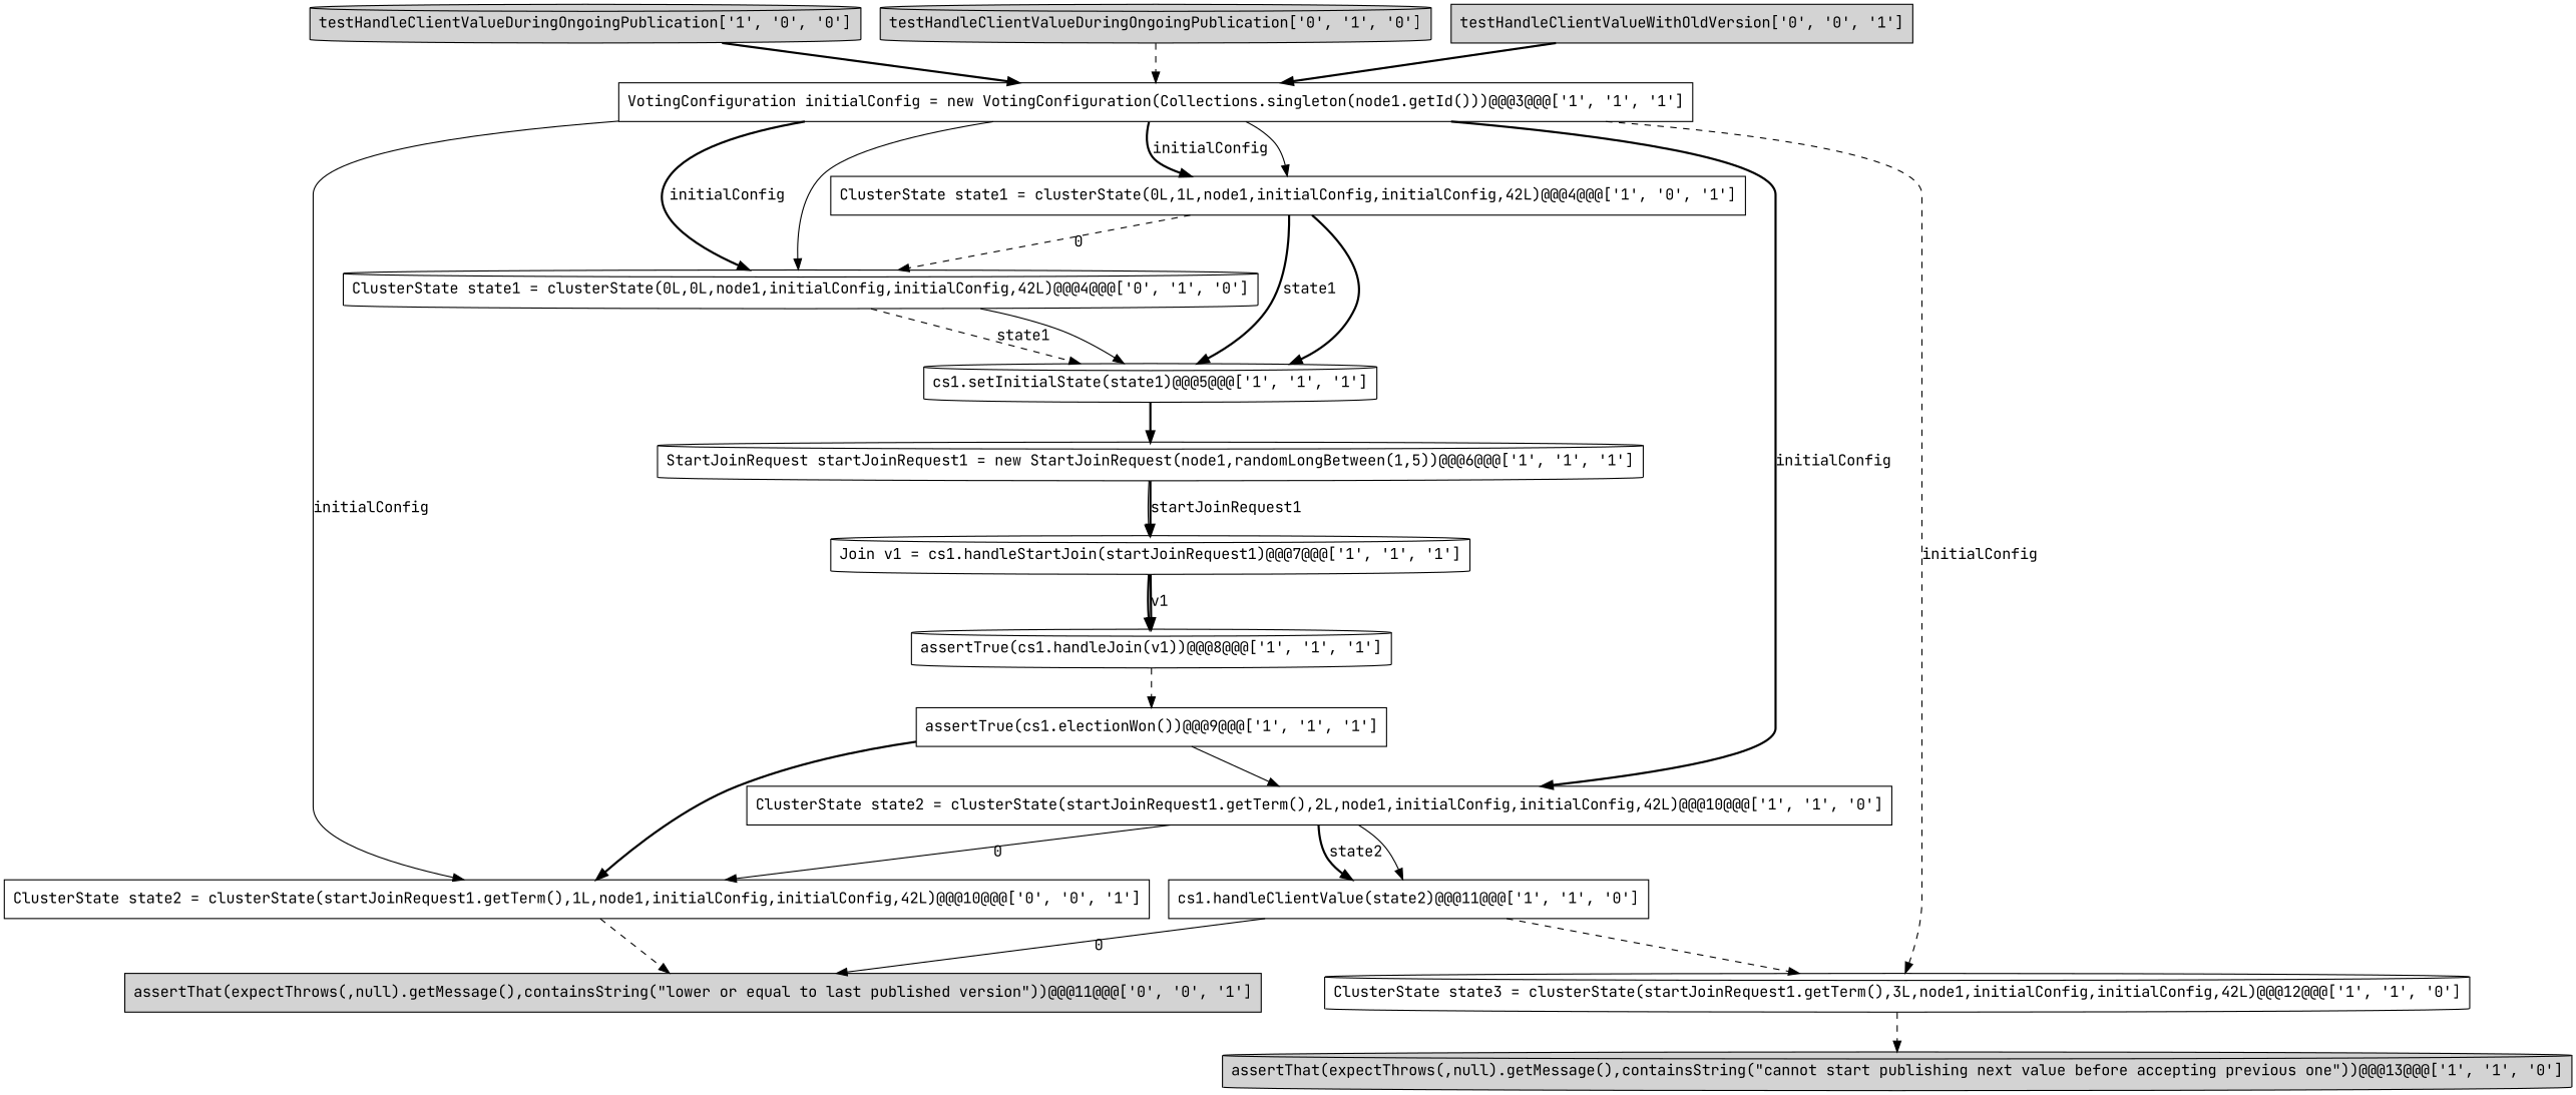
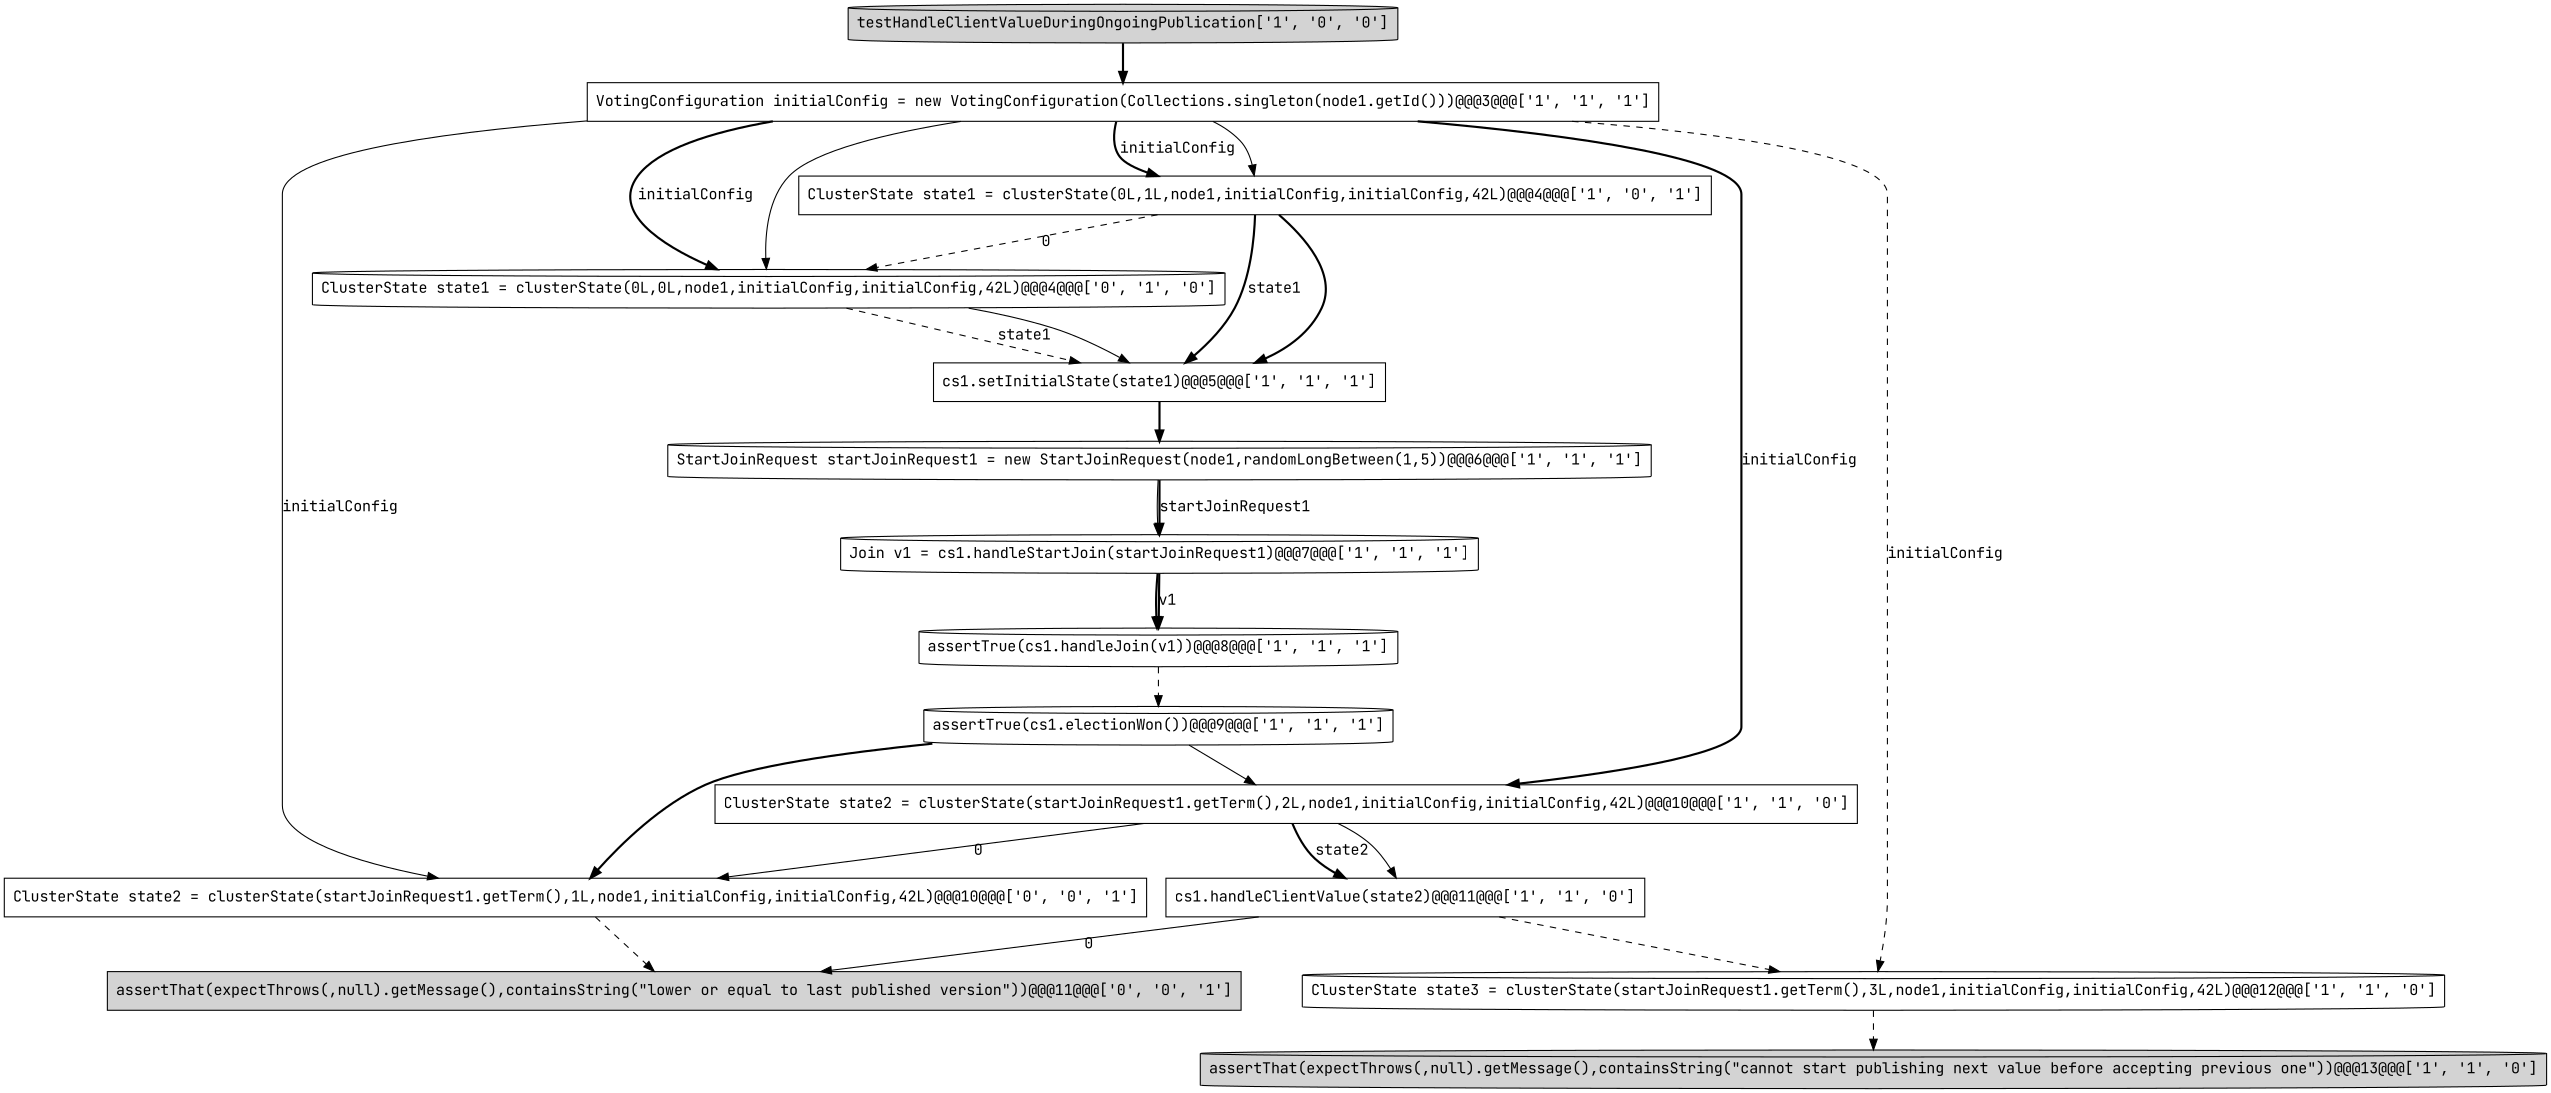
  digraph {
    fontname="JetBrains Mono"
    node [fillcolor=white fontname="JetBrains Mono" shape=cylinder style=filled]
    edge [fontname="JetBrains Mono" style=bold]
    n1 [label="Join v1 = cs1.handleStartJoin(startJoinRequest1)@@@7@@@['1', '1', '1']"]
    n2 [label="assertTrue(cs1.handleJoin(v1))@@@8@@@['1', '1', '1']"]
-   n3 [label="assertTrue(cs1.electionWon())@@@9@@@['1', '1', '1']" shape=box]
-   n4 [label="cs1.setInitialState(state1)@@@5@@@['1', '1', '1']"]
+   n3 [label="assertTrue(cs1.electionWon())@@@9@@@['1', '1', '1']"]
+   n4 [label="cs1.setInitialState(state1)@@@5@@@['1', '1', '1']" shape=box]
    n5 [label="StartJoinRequest startJoinRequest1 = new StartJoinRequest(node1,randomLongBetween(1,5))@@@6@@@['1', '1', '1']"]
    n6 [label="ClusterState state2 = clusterState(startJoinRequest1.getTerm(),2L,node1,initialConfig,initialConfig,42L)@@@10@@@['1', '1', '0']" shape=box]
    n7 [label="ClusterState state2 = clusterState(startJoinRequest1.getTerm(),1L,node1,initialConfig,initialConfig,42L)@@@10@@@['0', '0', '1']" shape=box]
    n8 [label="cs1.handleClientValue(state2)@@@11@@@['1', '1', '0']" shape=box]
    n9 [fillcolor=lightgray label="assertThat(expectThrows(,null).getMessage(),containsString(\"lower or equal to last published version\"))@@@11@@@['0', '0', '1']" shape=box]
    n10 [label="ClusterState state3 = clusterState(startJoinRequest1.getTerm(),3L,node1,initialConfig,initialConfig,42L)@@@12@@@['1', '1', '0']"]
    n11 [label="VotingConfiguration initialConfig = new VotingConfiguration(Collections.singleton(node1.getId()))@@@3@@@['1', '1', '1']" shape=box]
    n12 [label="ClusterState state1 = clusterState(0L,0L,node1,initialConfig,initialConfig,42L)@@@4@@@['0', '1', '0']"]
    n13 [label="ClusterState state1 = clusterState(0L,1L,node1,initialConfig,initialConfig,42L)@@@4@@@['1', '0', '1']" shape=box]
    n14 [fillcolor=lightgray label="assertThat(expectThrows(,null).getMessage(),containsString(\"cannot start publishing next value before accepting previous one\"))@@@13@@@['1', '1', '0']"]
    n15 [fillcolor=lightgray label="testHandleClientValueDuringOngoingPublication['1', '0', '0']"]
-   n16 [fillcolor=lightgray label="testHandleClientValueDuringOngoingPublication['0', '1', '0']"]
-   n17 [fillcolor=lightgray label="testHandleClientValueWithOldVersion['0', '0', '1']" shape=box]
    n1 -> n2
    n1 -> n2 [label=v1]
    n2 -> n3 [style=dashed]
    n3 -> n6 [style=solid]
    n3 -> n7
    n4 -> n5
    n5 -> n1 [style=solid]
    n5 -> n1 [label=startJoinRequest1]
    n6 -> n7 [label=0 style=solid]
    n6 -> n8 [label=state2]
    n6 -> n8 [style=solid]
    n7 -> n9 [style=dashed]
    n8 -> n9 [label=0 style=solid]
    n8 -> n10 [style=dashed]
    n10 -> n14 [style=dashed]
    n11 -> n6 [label=initialConfig]
    n11 -> n7 [label=initialConfig style=solid]
    n11 -> n10 [label=initialConfig style=dashed]
    n11 -> n12 [label=initialConfig]
    n11 -> n12 [style=solid]
    n11 -> n13 [style=solid]
    n11 -> n13 [label=initialConfig]
    n12 -> n4 [label=state1 style=dashed]
    n12 -> n4 [style=solid]
    n13 -> n4
    n13 -> n4 [label=state1]
    n13 -> n12 [label=0 style=dashed]
    n15 -> n11
-   n16 -> n11 [style=dashed]
-   n17 -> n11
  }
